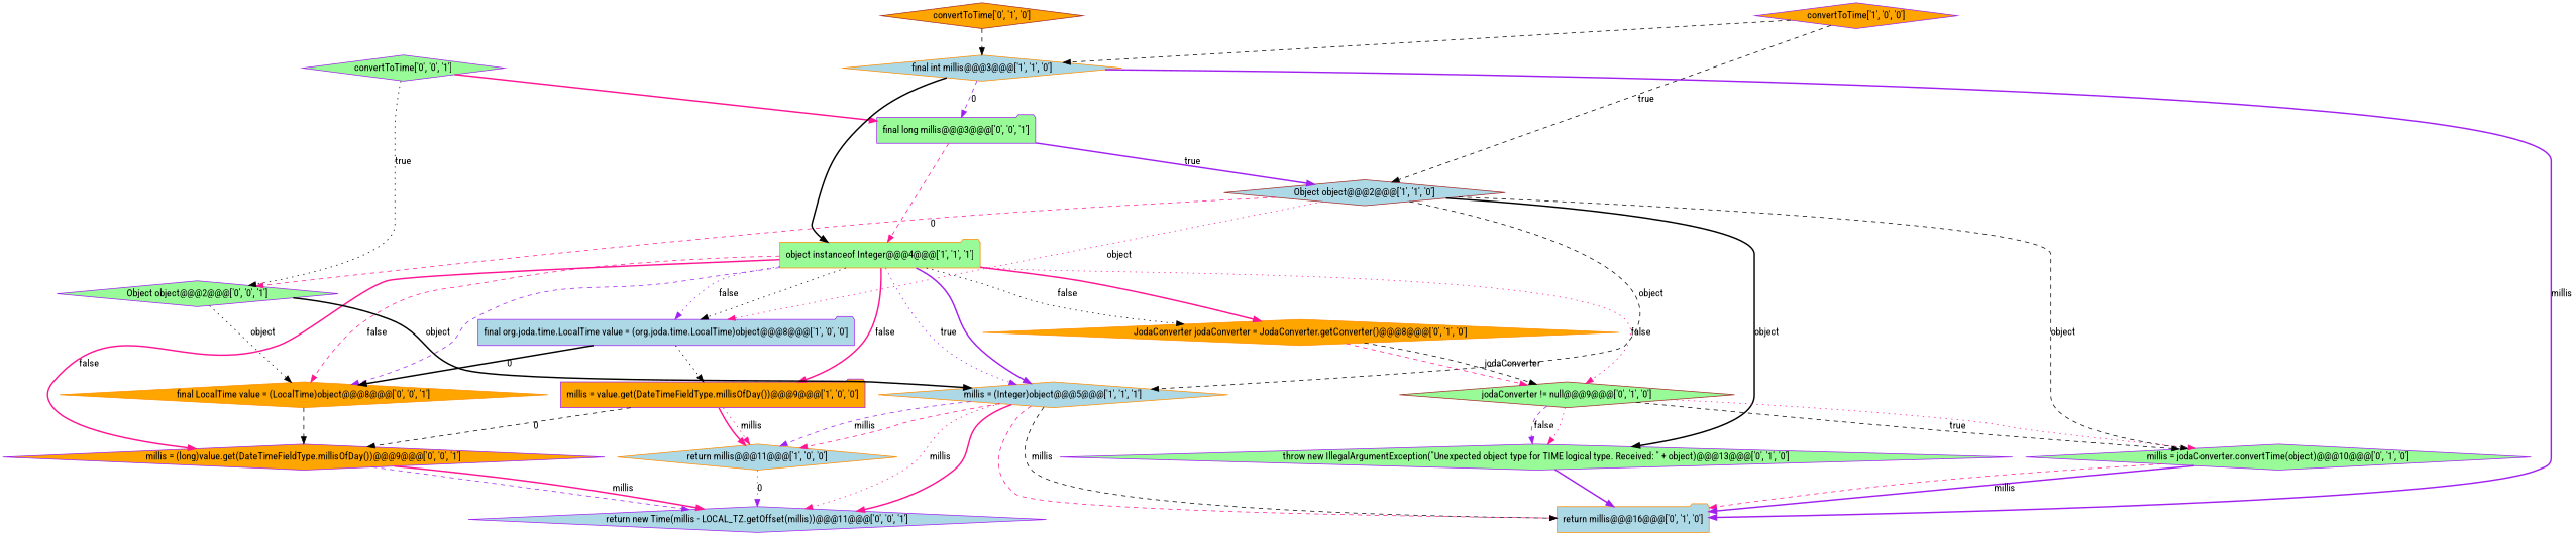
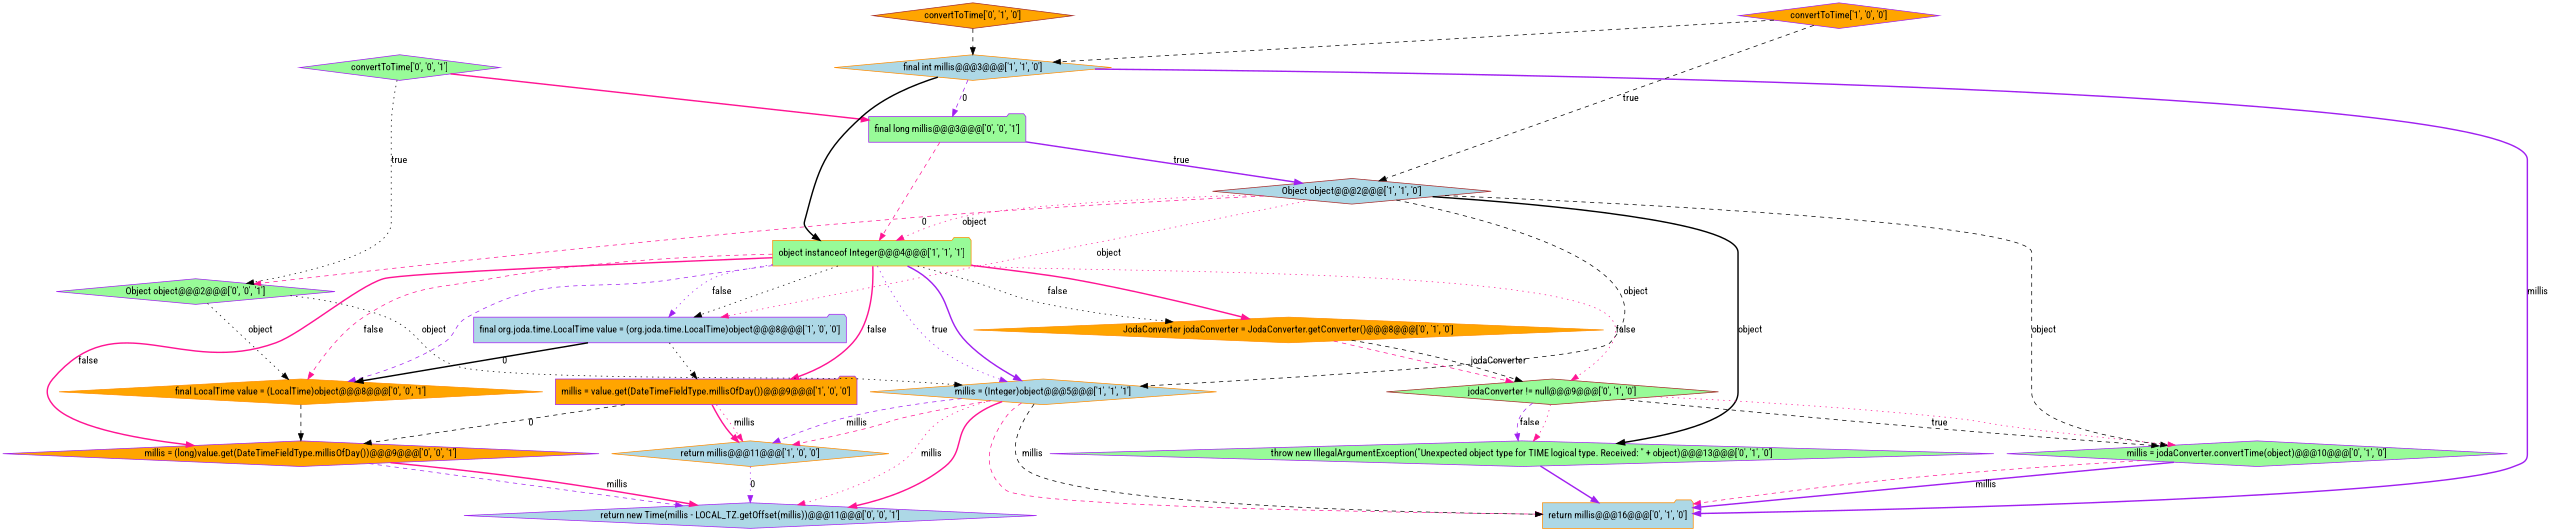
  digraph {
    fontname="Roboto Condensed"
    node [color=purple fillcolor=lightblue fontname="Roboto Condensed" shape=diamond style=filled]
    edge [color=deeppink fontname="Roboto Condensed" style=dashed]
    n1 [color=darkorange fillcolor=orange label="final LocalTime value = (LocalTime)object@@@8@@@['0', '0', '1']"]
    n2 [fillcolor=orange label="millis = (long)value.get(DateTimeFieldType.millisOfDay())@@@9@@@['0', '0', '1']"]
    n3 [label="return new Time(millis - LOCAL_TZ.getOffset(millis))@@@11@@@['0', '0', '1']"]
    n4 [fillcolor=palegreen label="final long millis@@@3@@@['0', '0', '1']" shape=folder]
    n5 [color=darkorange fillcolor=palegreen label="object instanceof Integer@@@4@@@['1', '1', '1']" shape=folder]
    n6 [color=brown label="Object object@@@2@@@['1', '1', '0']"]
    n7 [label="final org.joda.time.LocalTime value = (org.joda.time.LocalTime)object@@@8@@@['1', '0', '0']" shape=folder]
    n8 [color=darkorange label="millis = (Integer)object@@@5@@@['1', '1', '1']"]
    n9 [fillcolor=orange label="millis = value.get(DateTimeFieldType.millisOfDay())@@@9@@@['1', '0', '0']" shape=folder]
    n10 [color=brown fillcolor=palegreen label="jodaConverter != null@@@9@@@['0', '1', '0']"]
    n11 [color=darkorange fillcolor=orange label="JodaConverter jodaConverter = JodaConverter.getConverter()@@@8@@@['0', '1', '0']"]
    n12 [fillcolor=palegreen label="millis = jodaConverter.convertTime(object)@@@10@@@['0', '1', '0']"]
    n13 [fillcolor=palegreen label="Object object@@@2@@@['0', '0', '1']"]
    n14 [fillcolor=palegreen label="throw new IllegalArgumentException(\"Unexpected object type for TIME logical type. Received: \" + object)@@@13@@@['0', '1', '0']"]
    n15 [color=darkorange label="return millis@@@16@@@['0', '1', '0']" shape=folder]
    n16 [color=darkorange label="return millis@@@11@@@['1', '0', '0']"]
    n17 [fillcolor=palegreen label="convertToTime['0', '0', '1']"]
    n18 [color=brown fillcolor=orange label="convertToTime['0', '1', '0']"]
    n19 [color=darkorange label="final int millis@@@3@@@['1', '1', '0']"]
    n20 [fillcolor=orange label="convertToTime['1', '0', '0']"]
    n1 -> n2 [color=black]
    n2 -> n3 [color=purple]
    n2 -> n3 [label=millis style=bold]
    n4 -> n5
    n4 -> n6 [color=purple label=true style=bold]
    n5 -> n1 [color=purple]
    n5 -> n1 [label=false]
    n5 -> n2 [label=false style=bold]
    n5 -> n7 [color=black style=dotted]
    n5 -> n7 [color=purple label=false style=dotted]
    n5 -> n8 [color=purple style=bold]
    n5 -> n8 [color=purple label=true style=dotted]
    n5 -> n9 [label=false style=bold]
    n5 -> n10 [label=false style=dotted]
    n5 -> n11 [style=bold]
    n5 -> n11 [color=black label=false style=dotted]
+   n6 -> n5 [label=object style=dotted]
    n6 -> n7 [label=object style=dotted]
    n6 -> n8 [color=black label=object]
    n6 -> n12 [color=black label=object]
    n6 -> n13 [label=0]
    n6 -> n14 [color=black label=object style=bold]
    n7 -> n1 [color=black label=0 style=bold]
    n7 -> n9 [color=black style=dotted]
    n8 -> n3 [label=millis style=dotted]
    n8 -> n3 [style=bold]
    n8 -> n15
    n8 -> n15 [color=black label=millis]
    n8 -> n16 [color=purple label=millis]
    n8 -> n16
    n9 -> n2 [color=black label=0]
    n9 -> n16 [label=millis style=dotted]
    n9 -> n16 [style=bold]
    n10 -> n12 [color=black label=true]
    n10 -> n12 [style=dotted]
    n10 -> n14 [style=dotted]
    n10 -> n14 [color=purple label=false]
    n11 -> n10
    n11 -> n10 [color=black label=jodaConverter]
    n12 -> n15
    n12 -> n15 [color=purple label=millis style=bold]
    n13 -> n1 [color=black label=object style=dotted]
-   n13 -> n8 [color=black label=object style=bold]
+   n13 -> n8 [color=black label=object style=dotted]
    n14 -> n15 [color=purple style=bold]
    n16 -> n3 [color=purple label=0 style=dotted]
    n17 -> n4 [style=bold]
    n17 -> n13 [color=black label=true style=dotted]
    n18 -> n19 [color=black]
    n19 -> n4 [color=purple label=0]
    n19 -> n5 [color=black style=bold]
    n19 -> n15 [color=purple label=millis style=bold]
    n20 -> n6 [color=black label=true]
    n20 -> n19 [color=black]
  }
